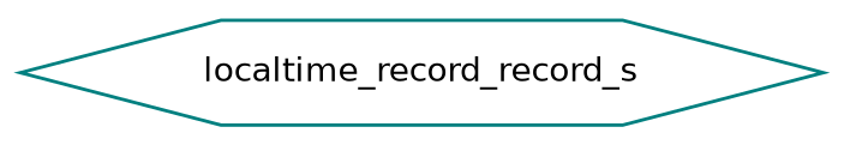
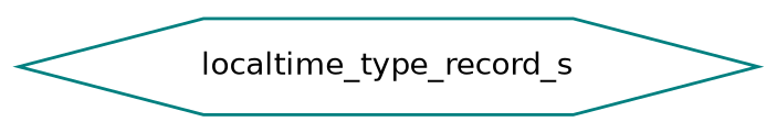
  digraph {
    rankdir=LR
-   n1 [color=teal fillcolor=white fontname=Helvetica fontsize=10 height=0.2 label=localtime_record_record_s shape=hexagon style=filled width=0.4]
+   n1 [color=teal fillcolor=white fontname=Helvetica fontsize=10 height=0.2 label=localtime_type_record_s shape=hexagon style=filled width=0.4]
  }
